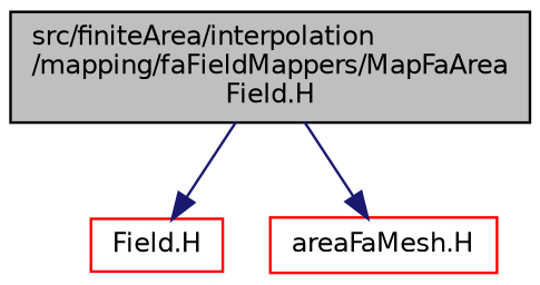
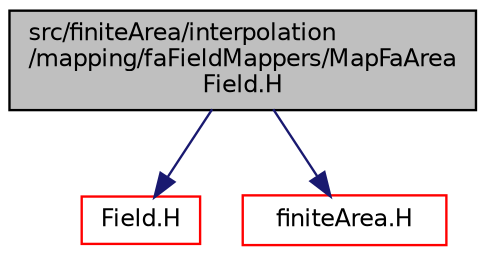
  digraph {
    node [color=red fontname=Helvetica fontsize=10 shape=record]
    edge [color=midnightblue fontname=Helvetica fontsize=10 labelfontname=Helvetica labelfontsize=10 style=solid]
    n1 [color=black fillcolor=grey75 fontcolor=black height=0.2 label="src/finiteArea/interpolation\l/mapping/faFieldMappers/MapFaArea\lField.H" style=filled width=0.4]
    n2 [height=0.2 label="Field.H" width=0.4]
-   n3 [height=0.2 label="areaFaMesh.H" width=0.4]
+   n3 [height=0.2 label="finiteArea.H" width=0.4]
    n1 -> n2
    n1 -> n3
  }
